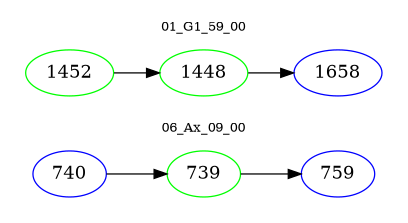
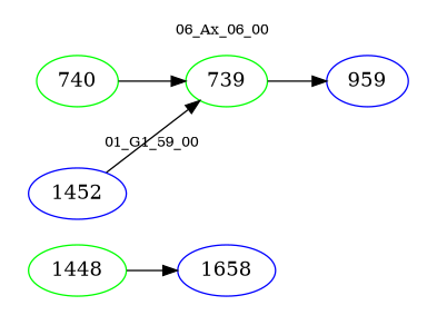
  digraph {
    rankdir=LR
    node [color=blue]
    edge [color=black]
-   n1 [label=740]
+   n1 [color=green label=740]
    n2 [color=green label=739]
-   n3 [label=759]
-   n4 [color=green label=1452]
+   n3 [label=959]
+   n4 [label=1452]
    n5 [color=green label=1448]
    n6 [label=1658]
    subgraph cluster_1 {
      color=white
      fontsize=10
-     label="06_Ax_09_00"
+     label="06_Ax_06_00"
      n1
      n2
      n3
    }
    subgraph cluster_2 {
      color=white
      fontsize=10
      label="01_G1_59_00"
      n4
      n5
      n6
    }
    n1 -> n2
    n2 -> n3
-   n4 -> n5
+   n4 -> n2
    n5 -> n6
  }
